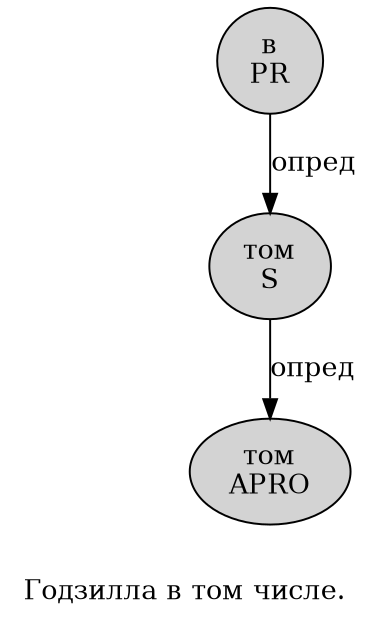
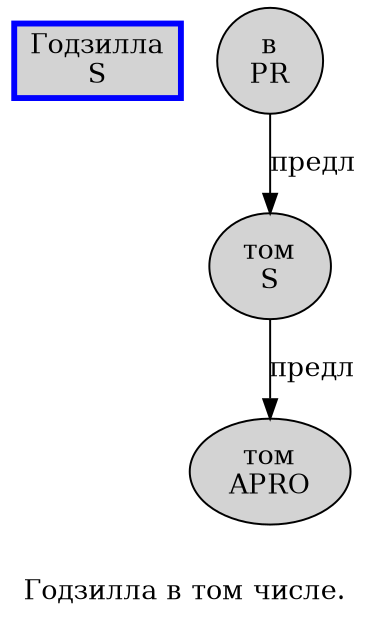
  digraph {
    label="Годзилла в том числе."
    node [fillcolor=lightgray penwidth=1 shape=ellipse style=filled]
+   n1 [color=blue label="Годзилла\nS" penwidth=3 shape=box]
    n2 [label="в\nPR"]
    n3 [label="том\nS"]
    n4 [label="том\nAPRO"]
-   n2 -> n3 [label="опред"]
-   n3 -> n4 [label="опред"]
+   n2 -> n3 [label="предл"]
+   n3 -> n4 [label="предл"]
  }
